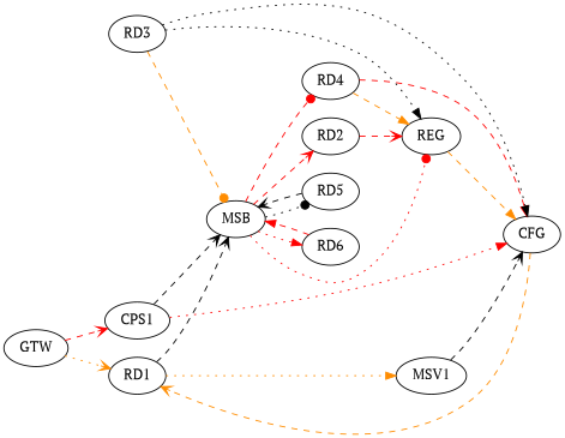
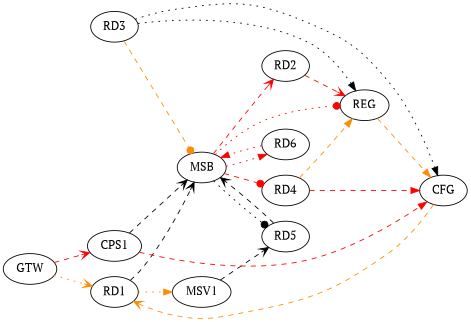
  strict digraph {
    fontname="PT Serif"
    rankdir=LR
    node [fontname="PT Serif"]
    edge [arrowhead=vee color=red fontname="PT Serif" style=dashed]
    n1 [label=RD1]
    n2 [label=MSB]
    n3 [label=MSV1]
    n4 [label=RD2]
    n5 [label=REG]
    n6 [label=RD4]
    n7 [label=RD5]
    n8 [label=RD6]
    n9 [label=CFG]
    n10 [label=RD3]
    n11 [label=CPS1]
    n12 [label=GTW]
    n1 -> n2 [color=black]
    n1 -> n3 [arrowhead=normal color=darkorange style=dotted]
    n2 -> n4
    n2 -> n5 [arrowhead=dot style=dotted]
    n2 -> n6 [arrowhead=dot]
    n2 -> n7 [arrowhead=dot color=black style=dotted]
    n2 -> n8 [arrowhead=normal style=dotted]
-   n3 -> n9 [color=black]
+   n3 -> n7 [color=black]
    n4 -> n5
    n5 -> n9 [arrowhead=normal color=darkorange]
    n6 -> n5 [arrowhead=normal color=darkorange]
    n6 -> n9 [arrowhead=normal]
    n7 -> n2 [color=black]
-   n8 -> n2 [arrowhead=normal]
+   n8 -> n2 [arrowhead=normal style=dotted]
    n9 -> n1 [color=darkorange]
    n10 -> n2 [arrowhead=dot color=darkorange]
    n10 -> n5 [arrowhead=normal color=black style=dotted]
    n10 -> n9 [arrowhead=normal color=black style=dotted]
    n11 -> n2 [color=black]
-   n11 -> n9 [arrowhead=normal style=dotted]
+   n11 -> n9 [arrowhead=normal]
    n12 -> n1 [color=darkorange style=dotted]
    n12 -> n11
  }
